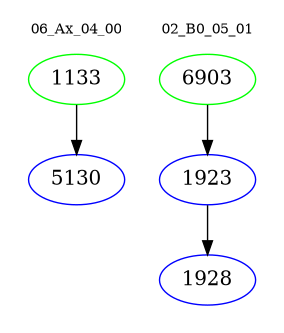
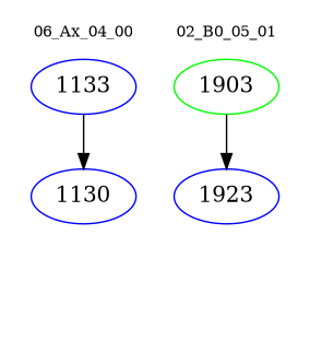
  digraph {
    fontname="DejaVu Serif"
    node [color=blue fontname="DejaVu Serif"]
    edge [color=black fontname="DejaVu Serif"]
-   n1 [color=green label=1133]
-   n2 [label=5130]
-   n3 [color=green label=6903]
+   n1 [label=1133]
+   n2 [label=1130]
+   n3 [color=green label=1903]
    n4 [label=1923]
-   n5 [label=1928]
    subgraph cluster_1 {
      color=white
      fontsize=10
      label="06_Ax_04_00"
      n1
      n2
    }
    subgraph cluster_2 {
      color=white
      fontsize=10
      label="02_B0_05_01"
      n3
      n4
-     n5
    }
    n1 -> n2
    n3 -> n4
-   n4 -> n5
  }
